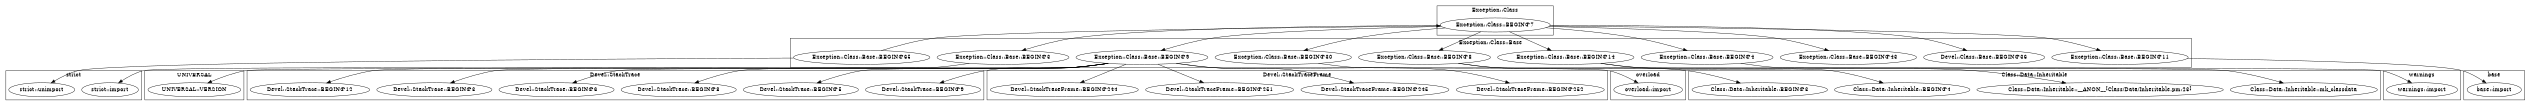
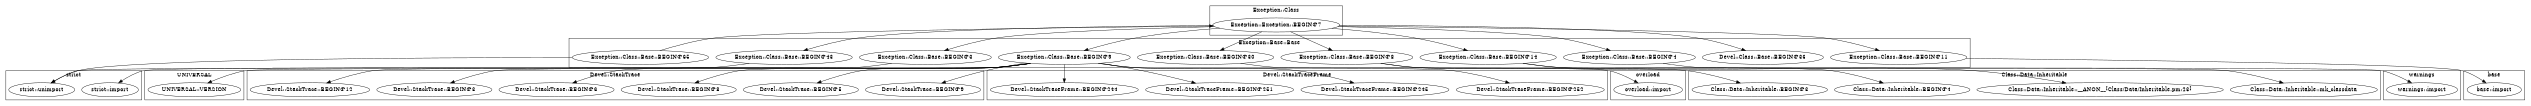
  digraph {
    "UNIVERSAL::VERSION"
    "warnings::import"
    "base::import"
    "Devel::StackTrace::BEGIN@8"
    "Devel::StackTrace::BEGIN@6"
    "Devel::StackTrace::BEGIN@3"
    "Devel::StackTrace::BEGIN@12"
    "Devel::StackTrace::BEGIN@9"
    "Devel::StackTrace::BEGIN@5"
    "strict::import"
    "strict::unimport"
    "Devel::StackTraceFrame::BEGIN@252"
    "Devel::StackTraceFrame::BEGIN@245"
    "Devel::StackTraceFrame::BEGIN@251"
    "Devel::StackTraceFrame::BEGIN@244"
    "overload::import"
    "Class::Data::Inheritable::mk_classdata"
    "Class::Data::Inheritable::BEGIN@3"
    "Class::Data::Inheritable::__ANON__[Class/Data/Inheritable.pm:23]"
    "Class::Data::Inheritable::BEGIN@4"
    "Exception::Class::Base::BEGIN@3"
    n22 [label="Devel::Class::Base::BEGIN@36"]
    "Exception::Class::Base::BEGIN@43"
    "Exception::Class::Base::BEGIN@9"
    "Exception::Class::Base::BEGIN@65"
    "Exception::Class::Base::BEGIN@30"
    "Exception::Class::Base::BEGIN@8"
    "Exception::Class::Base::BEGIN@4"
    "Exception::Class::Base::BEGIN@11"
    "Exception::Class::Base::BEGIN@14"
-   "Exception::Class::BEGIN@7"
+   "Exception::Class::BEGIN@7" [label="Exception::Exception::BEGIN@7"]
    subgraph cluster_1 {
      label=UNIVERSAL
      "UNIVERSAL::VERSION"
    }
    subgraph cluster_2 {
      label=warnings
      "warnings::import"
    }
    subgraph cluster_3 {
      label=base
      "base::import"
    }
    subgraph cluster_4 {
      label="Devel::StackTrace"
      "Devel::StackTrace::BEGIN@8"
      "Devel::StackTrace::BEGIN@6"
      "Devel::StackTrace::BEGIN@3"
      "Devel::StackTrace::BEGIN@12"
      "Devel::StackTrace::BEGIN@9"
      "Devel::StackTrace::BEGIN@5"
    }
    subgraph cluster_5 {
      label="strict"
      "strict::import"
      "strict::unimport"
    }
    subgraph cluster_6 {
      label="Devel::StackTraceFrame"
      "Devel::StackTraceFrame::BEGIN@252"
      "Devel::StackTraceFrame::BEGIN@245"
      "Devel::StackTraceFrame::BEGIN@251"
      "Devel::StackTraceFrame::BEGIN@244"
    }
    subgraph cluster_7 {
      label=overload
      "overload::import"
    }
    subgraph cluster_8 {
      label="Class::Data::Inheritable"
      "Class::Data::Inheritable::mk_classdata"
      "Class::Data::Inheritable::BEGIN@3"
      "Class::Data::Inheritable::__ANON__[Class/Data/Inheritable.pm:23]"
      "Class::Data::Inheritable::BEGIN@4"
    }
    subgraph cluster_9 {
-     label="Exception::Class::Base"
+     label="Exception::Base::Base"
      "Exception::Class::Base::BEGIN@3"
      n22
      "Exception::Class::Base::BEGIN@43"
      "Exception::Class::Base::BEGIN@9"
      "Exception::Class::Base::BEGIN@65"
      "Exception::Class::Base::BEGIN@30"
      "Exception::Class::Base::BEGIN@8"
      "Exception::Class::Base::BEGIN@4"
      "Exception::Class::Base::BEGIN@11"
      "Exception::Class::Base::BEGIN@14"
    }
    subgraph cluster_10 {
      label="Exception::Class"
      "Exception::Class::BEGIN@7"
    }
    "Exception::Class::Base::BEGIN@3" -> "strict::import"
+   "Exception::Class::Base::BEGIN@43" -> "strict::unimport"
    "Exception::Class::Base::BEGIN@9" -> "UNIVERSAL::VERSION"
    "Exception::Class::Base::BEGIN@9" -> "Devel::StackTrace::BEGIN@8"
    "Exception::Class::Base::BEGIN@9" -> "Devel::StackTrace::BEGIN@6"
    "Exception::Class::Base::BEGIN@9" -> "Devel::StackTrace::BEGIN@3"
    "Exception::Class::Base::BEGIN@9" -> "Devel::StackTrace::BEGIN@12"
    "Exception::Class::Base::BEGIN@9" -> "Devel::StackTrace::BEGIN@9"
    "Exception::Class::Base::BEGIN@9" -> "Devel::StackTrace::BEGIN@5"
    "Exception::Class::Base::BEGIN@9" -> "Devel::StackTraceFrame::BEGIN@252"
    "Exception::Class::Base::BEGIN@9" -> "Devel::StackTraceFrame::BEGIN@245"
    "Exception::Class::Base::BEGIN@9" -> "Devel::StackTraceFrame::BEGIN@251"
    "Exception::Class::Base::BEGIN@9" -> "Devel::StackTraceFrame::BEGIN@244"
    "Exception::Class::Base::BEGIN@65" -> "strict::unimport"
    "Exception::Class::Base::BEGIN@65" -> "Exception::Class::BEGIN@7"
    "Exception::Class::Base::BEGIN@30" -> "overload::import"
    "Exception::Class::Base::BEGIN@8" -> "Class::Data::Inheritable::BEGIN@3"
    "Exception::Class::Base::BEGIN@8" -> "Class::Data::Inheritable::BEGIN@4"
    "Exception::Class::Base::BEGIN@4" -> "warnings::import"
    "Exception::Class::Base::BEGIN@11" -> "base::import"
    "Exception::Class::Base::BEGIN@14" -> "Class::Data::Inheritable::mk_classdata"
    "Exception::Class::Base::BEGIN@14" -> "Class::Data::Inheritable::__ANON__[Class/Data/Inheritable.pm:23]"
    "Exception::Class::BEGIN@7" -> "Exception::Class::Base::BEGIN@3"
    "Exception::Class::BEGIN@7" -> n22
    "Exception::Class::BEGIN@7" -> "Exception::Class::Base::BEGIN@43"
    "Exception::Class::BEGIN@7" -> "Exception::Class::Base::BEGIN@9"
    "Exception::Class::BEGIN@7" -> "Exception::Class::Base::BEGIN@30"
    "Exception::Class::BEGIN@7" -> "Exception::Class::Base::BEGIN@8"
    "Exception::Class::BEGIN@7" -> "Exception::Class::Base::BEGIN@4"
    "Exception::Class::BEGIN@7" -> "Exception::Class::Base::BEGIN@11"
    "Exception::Class::BEGIN@7" -> "Exception::Class::Base::BEGIN@14"
  }
